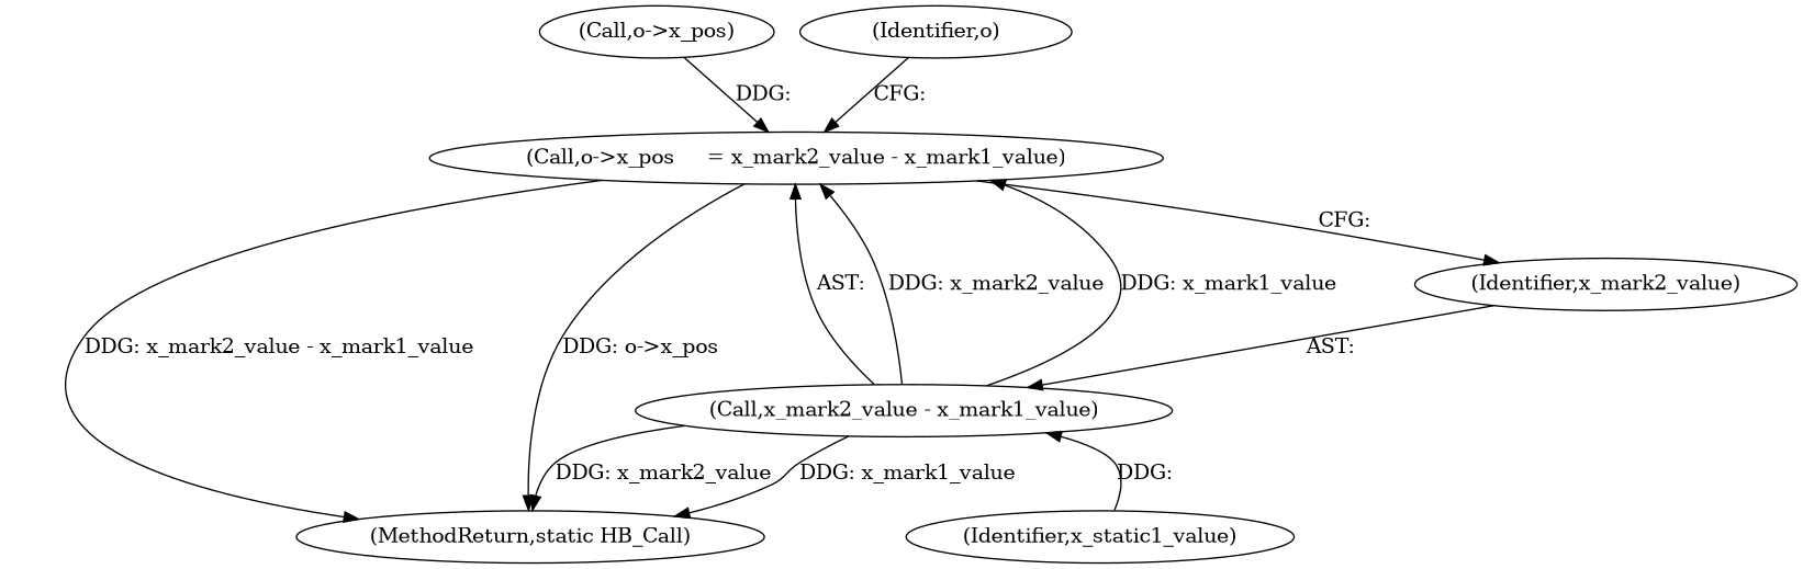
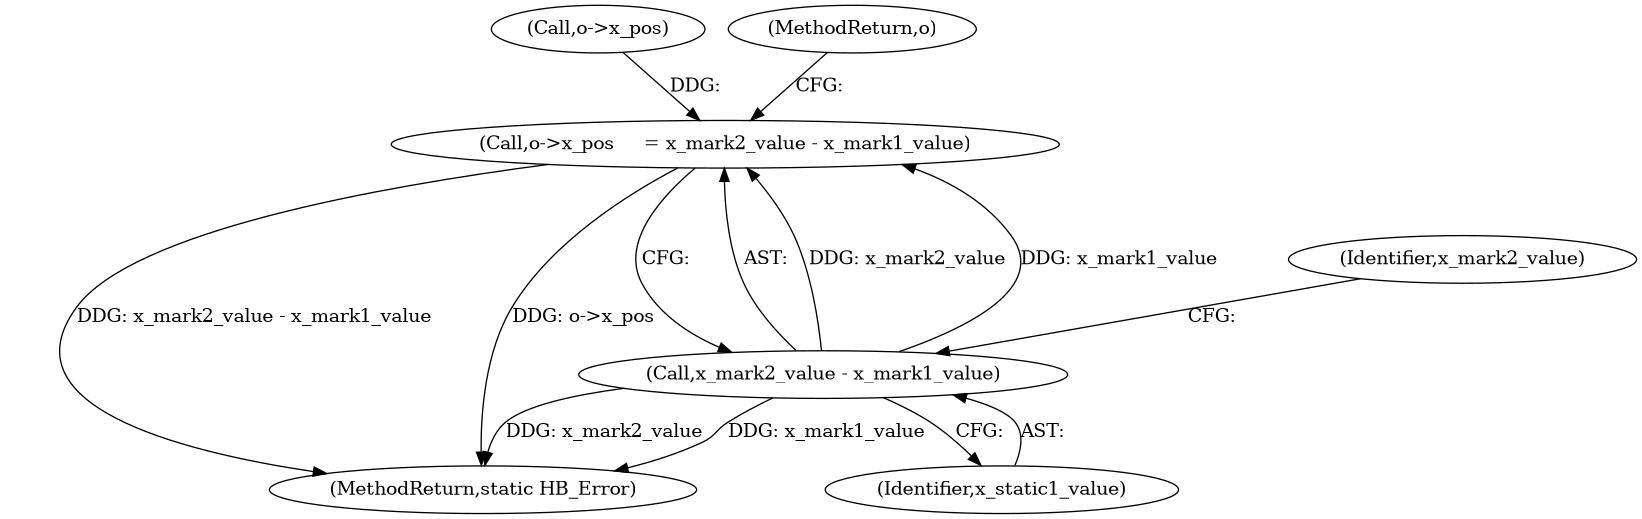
  digraph {
    n1 [label="(Call,o->x_pos     = x_mark2_value - x_mark1_value)"]
    n2 [label="(Call,x_mark2_value - x_mark1_value)"]
-   n3 [label="(MethodReturn,static HB_Call)"]
+   n3 [label="(MethodReturn,static HB_Error)"]
    n4 [label="(Identifier,x_static1_value)"]
    n5 [label="(Identifier,x_mark2_value)"]
    n6 [label="(Call,o->x_pos)"]
-   n7 [label="(Identifier,o)"]
-   n1 -> n5 [label="CFG: "]
+   n7 [label="(MethodReturn,o)"]
+   n1 -> n2 [label="CFG: "]
    n1 -> n3 [label="DDG: x_mark2_value - x_mark1_value"]
    n1 -> n3 [label="DDG: o->x_pos"]
    n2 -> n1 [label="AST: "]
    n2 -> n1 [label="DDG: x_mark2_value"]
    n2 -> n1 [label="DDG: x_mark1_value"]
    n2 -> n3 [label="DDG: x_mark2_value"]
    n2 -> n3 [label="DDG: x_mark1_value"]
-   n4 -> n2 [label="DDG: "]
-   n5 -> n2 [label="AST: "]
+   n2 -> n4 [label="CFG: "]
+   n4 -> n2 [label="AST: "]
+   n5 -> n2 [label="CFG: "]
    n6 -> n1 [label="DDG: "]
    n7 -> n1 [label="CFG: "]
  }
